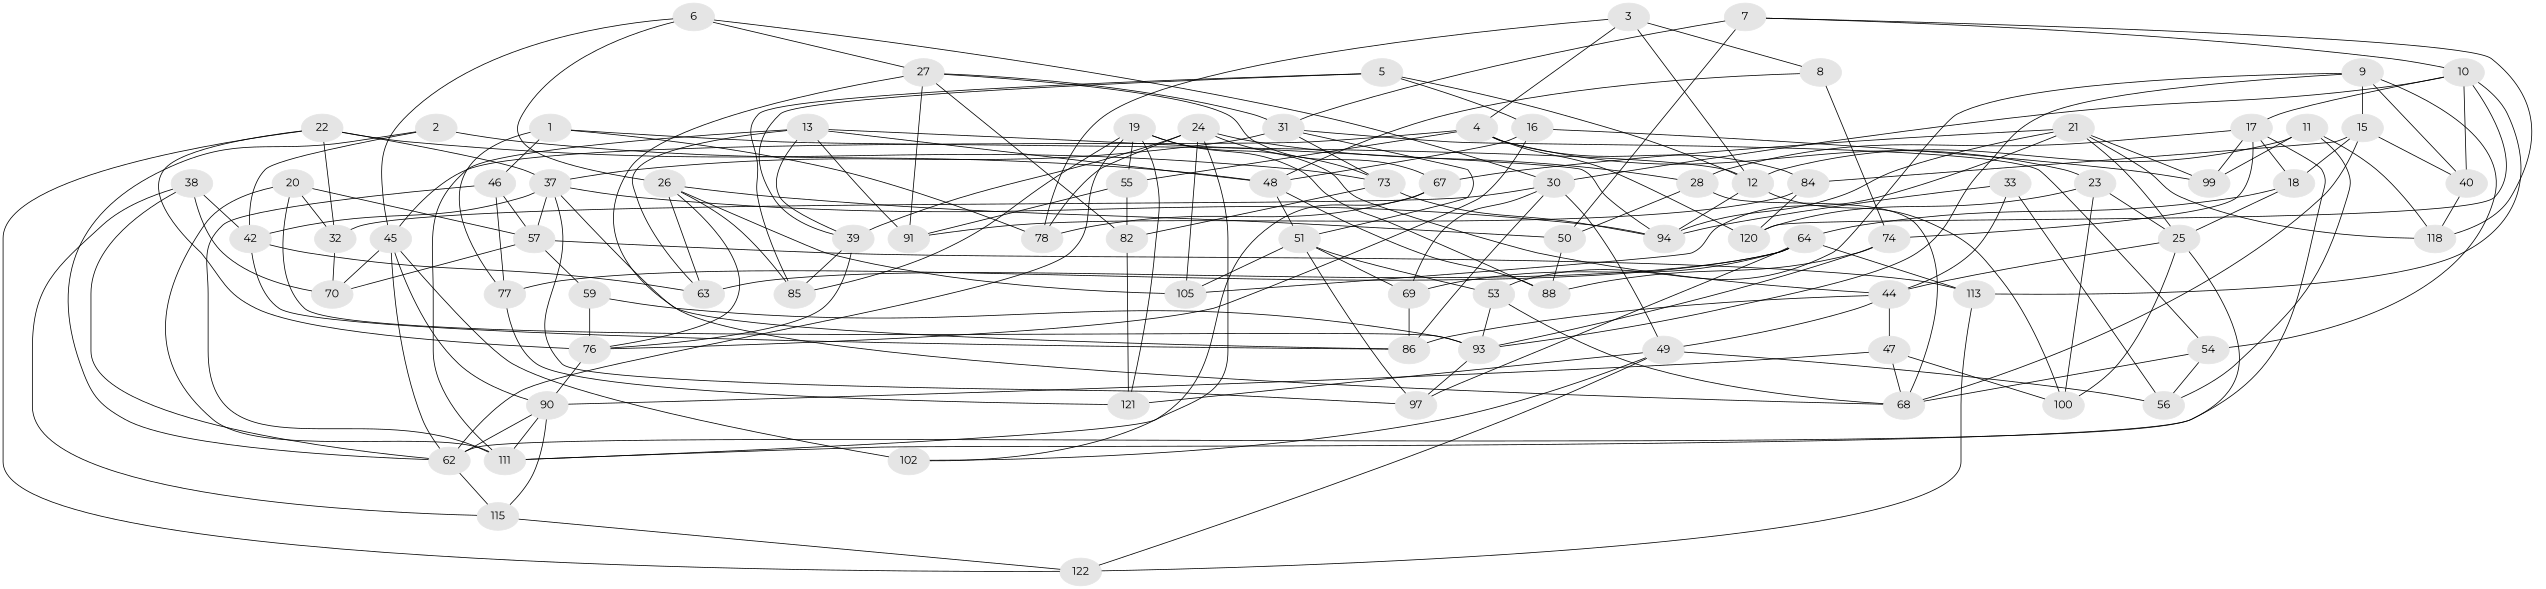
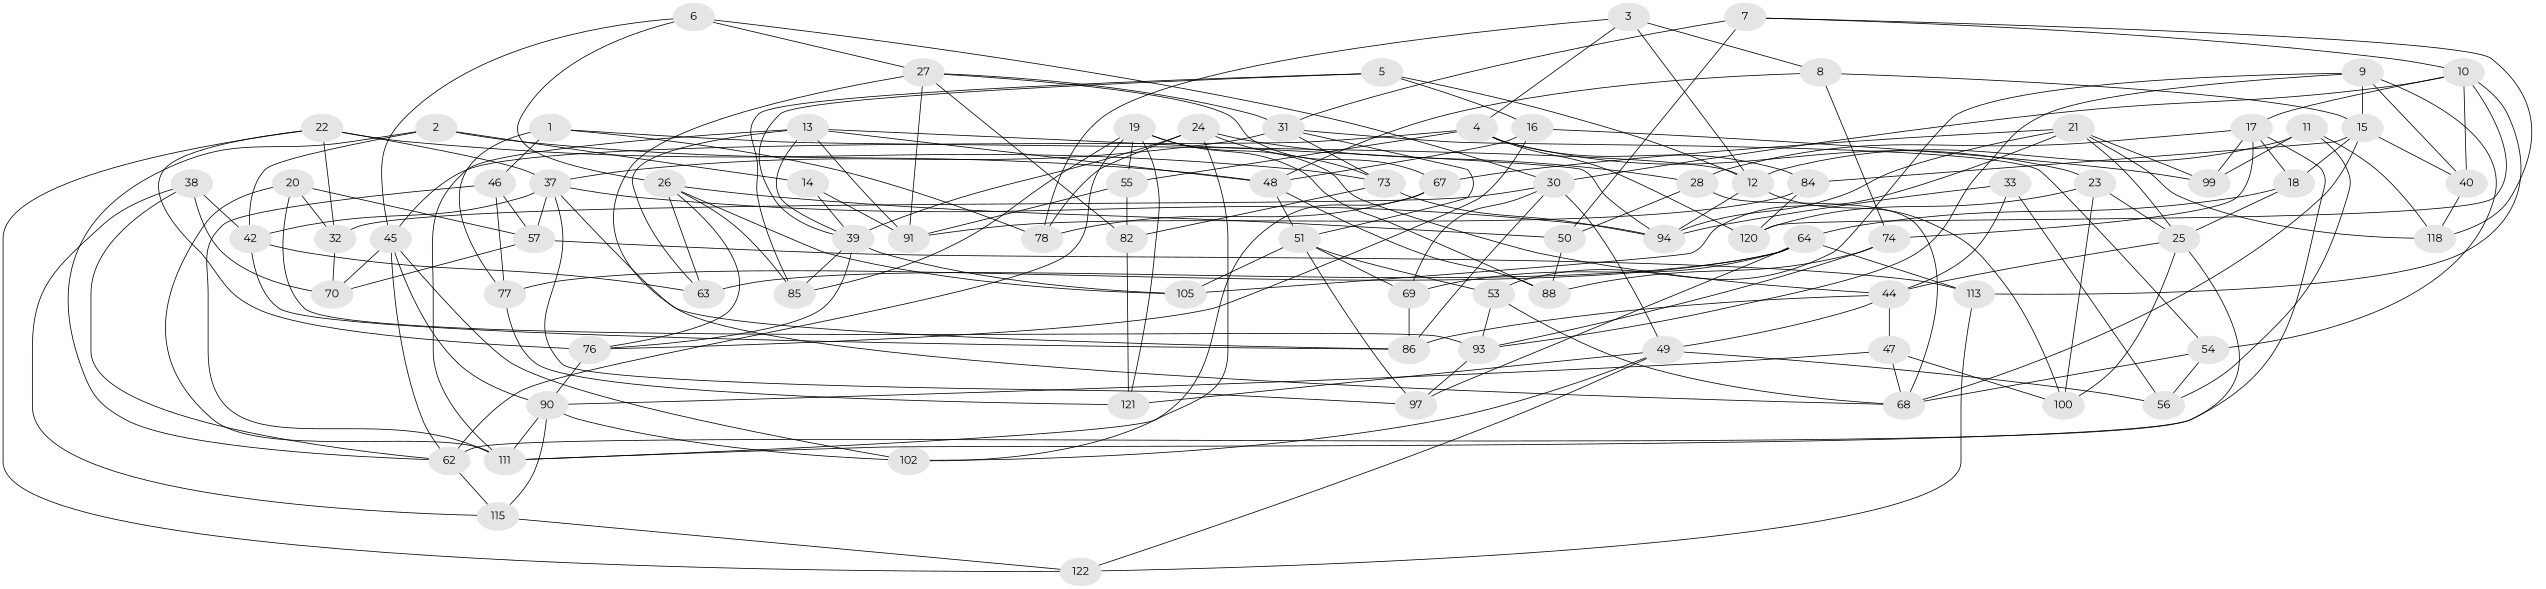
  graph {
    fontname=Montserrat
    node [color=gray90 fontname=Montserrat style=filled]
    edge [fontname=Montserrat]
    12 [super="+98"]
    94 [super="+114"]
    100
    1
    n5 [label=46]
    77
    78
    111 [super="+116"]
    57 [super="+75"]
    121
    2
+   14
    42 [super="+46"]
    48 [super="+106"]
    62 [super="+89"]
    39 [super="+95"]
    91 [super="+96"]
    63
    86 [super="+92"]
    88
    51 [super="+52"]
    115
    4 [super="+71"]
    23
    45 [super="+64"]
    55
    84
    120
    3
    8
    15 [super="+34"]
    74
    25 [super="+29"]
    102
    70 [super="+110"]
    90 [super="+101"]
    82
    5
    16
    85
    99
    76 [super="+103"]
    26 [super="+119"]
    50
    105
    6
    27 [super="+61"]
    30 [super="+117"]
    31 [super="+83"]
    68 [super="+87"]
    67
    32
    49 [super="+109"]
    69
    10 [super="+81"]
    40
    17 [super="+41"]
    113
    7
    118
    54
    37 [super="+72"]
    73 [super="+104"]
    18
    93 [super="+107"]
    9 [super="+66"]
    53
    56
    97
    28
    122
    11
    13 [super="+79"]
    n74 [label=64 super="+80"]
    44 [super="+108"]
    19 [super="+43"]
    47
    20
-   59
    21 [super="+35"]
    22 [super="+58"]
    24 [super="+112"]
    33
    38
    12 -- 94
    12 -- 100
    1 -- 12
    1 -- n5
    1 -- 77
    1 -- 78
    n5 -- 77
    n5 -- 111
    n5 -- 57
    77 -- 121
    57 -- 70
    57 -- 113
-   57 -- 59
+   2 -- 14
    2 -- 42
    2 -- 48
    2 -- 62
+   14 -- 39
+   14 -- 91 [weight=2]
    42 -- 63
    42 -- 86
    48 -- 88
    48 -- 51
    62 -- 115
    39 -- 85
    39 -- 76
    51 -- 105
    51 -- 69
    51 -- 53
    51 -- 97
    115 -- 122
    4 -- 23
    4 -- 45
    4 -- 55
    4 -- 84
    4 -- 120
    23 -- 100
    23 -- 120
    23 -- 25
    45 -- 62
    45 -- 102
    45 -- 70
    45 -- 90
    55 -- 91
    55 -- 82
    84 -- 91
    84 -- 120
    3 -- 12
    3 -- 78
    3 -- 4
    3 -- 8
    8 -- 48
+   8 -- 15
    8 -- 74
    15 -- 84
    15 -- 68
    15 -- 40
    15 -- 18
    74 -- 88
    74 -- 93
    25 -- 100
    25 -- 111
    25 -- 44
    90 -- 111
    90 -- 115
-   90 -- 62
+   90 -- 102
    82 -- 121
    5 -- 12
    5 -- 39
    5 -- 16
    5 -- 85
    16 -- 48
    16 -- 99
    16 -- 76
    76 -- 90
    26 -- 63
    26 -- 85
    26 -- 76
    26 -- 50
    26 -- 105
    50 -- 88
    6 -- 45
    6 -- 26
    6 -- 27
    6 -- 30
    27 -- 91
    27 -- 82
    27 -- 31
    27 -- 68
    27 -- 67
    30 -- 86
    30 -- 32
    30 -- 49
    30 -- 69
    31 -- 51
    31 -- 54
    31 -- 37
    31 -- 73
    67 -- 78
    67 -- 111
    32 -- 70
    49 -- 121
    49 -- 102
    49 -- 56
    49 -- 122
    69 -- 86
    10 -- 120
    10 -- 30
    10 -- 40
    10 -- 17
    10 -- 113
    40 -- 118
    17 -- 62
    17 -- 74
    17 -- 99
    17 -- 18
    17 -- 28
    113 -- 122
    7 -- 50
    7 -- 31
    7 -- 10
    7 -- 118
    54 -- 68
    54 -- 56
    37 -- 94
    37 -- 57
    37 -- 42
    37 -- 86
    37 -- 97
    73 -- 94
    73 -- 82
    18 -- 25
    18 -- n74
    93 -- 97
    9 -- 15
    9 -- 40
    9 -- 54
    9 -- 93
    9 -- 53
    53 -- 68
    53 -- 93
    28 -- 50
    28 -- 68
    11 -- 12
    11 -- 99
    11 -- 118
    11 -- 56
    13 -- 94
    13 -- 111
    13 -- 48
    13 -- 39
    13 -- 91
    13 -- 63
    n74 -- 77
    n74 -- 63
    n74 -- 69
    n74 -- 113
    n74 -- 97
    44 -- 86
    44 -- 49
    44 -- 47
    19 -- 121
    19 -- 62
    19 -- 88
    19 -- 55
    19 -- 85
    19 -- 44
    47 -- 100
    47 -- 90
    47 -- 68
    20 -- 111
    20 -- 57
    20 -- 32
    20 -- 93
-   59 -- 76
-   59 -- 93
    21 -- 94
    21 -- 25
    21 -- 99
    21 -- 105
    21 -- 67
    21 -- 118
    22 -- 76
    22 -- 32
    22 -- 37
    22 -- 73 [weight=2]
    22 -- 122
    24 -- 78
    24 -- 39
    24 -- 102
-   24 -- 105
+   39 -- 105
    24 -- 73
    24 -- 28
    33 -- 94
    33 -- 56
    33 -- 44
    38 -- 42
    38 -- 62
    38 -- 115
    38 -- 70
  }
